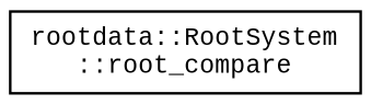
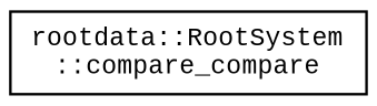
  digraph {
    rankdir=TB
    fontname="Liberation Mono"
-   n1 [color=black fillcolor=white fontname="Liberation Mono" fontsize=10 height=0.2 label="rootdata::RootSystem\l::root_compare" shape=record style=filled width=0.4]
+   n1 [color=black fillcolor=white fontname="Liberation Mono" fontsize=10 height=0.2 label="rootdata::RootSystem\l::compare_compare" shape=record style=filled width=0.4]
  }
